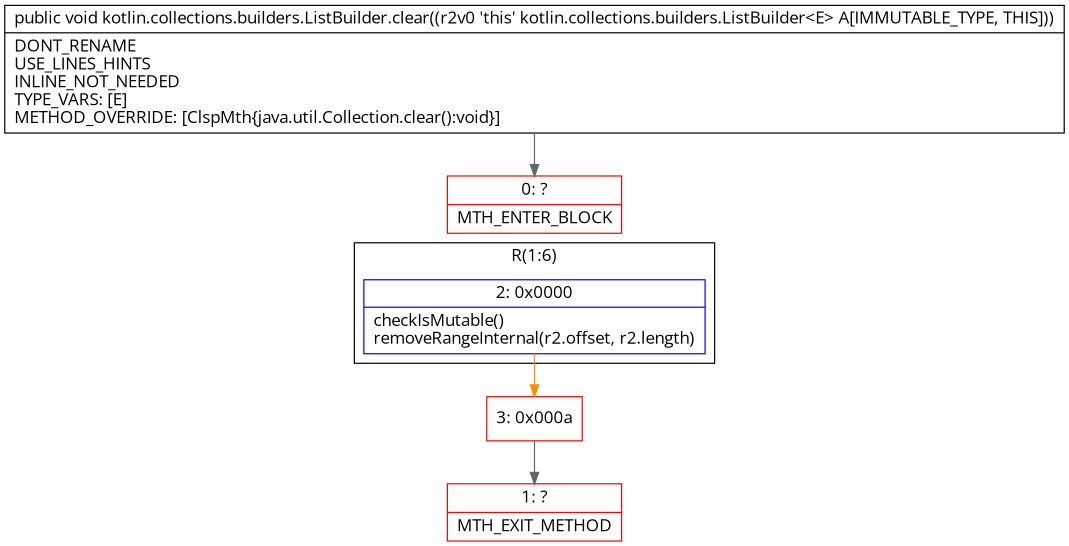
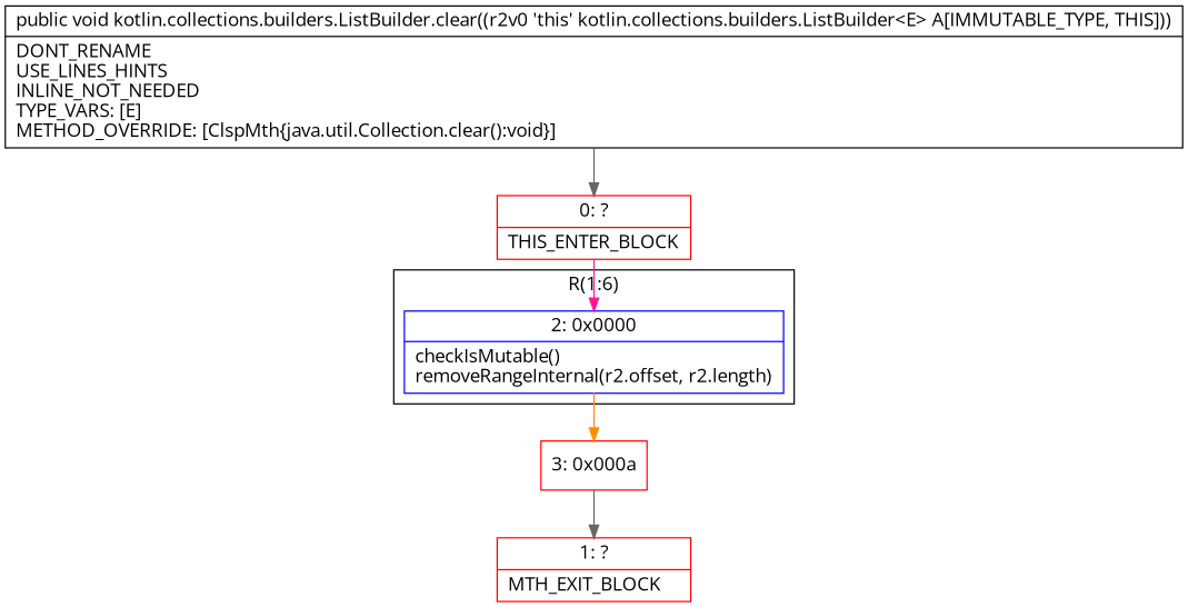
  digraph {
    fontname="Open Sans"
    node [color=red fontname="Open Sans" shape=record]
    edge [color=gray40 fontname="Open Sans"]
    n1 [color=blue label="{2\:\ 0x0000|checkIsMutable()\lremoveRangeInternal(r2.offset, r2.length)\l}"]
    n2 [label="{3\:\ 0x000a}"]
-   n3 [label="{1\:\ ?|MTH_EXIT_METHOD\l}"]
-   n4 [label="{0\:\ ?|MTH_ENTER_BLOCK\l}"]
+   n3 [label="{1\:\ ?|MTH_EXIT_BLOCK\l}"]
+   n4 [label="{0\:\ ?|THIS_ENTER_BLOCK\l}"]
    n5 [label="{public void kotlin.collections.builders.ListBuilder.clear((r2v0 'this' kotlin.collections.builders.ListBuilder\<E\> A[IMMUTABLE_TYPE, THIS]))  | DONT_RENAME\lUSE_LINES_HINTS\lINLINE_NOT_NEEDED\lTYPE_VARS: [E]\lMETHOD_OVERRIDE: [ClspMth\{java.util.Collection.clear():void\}]\l}" color=""]
    subgraph cluster_1 {
      label="R(1:6)"
      n1
    }
    n1 -> n2 [color=darkorange]
    n2 -> n3
+   n4 -> n1 [color=deeppink]
    n5 -> n4
  }
